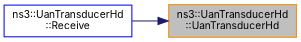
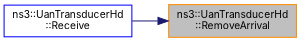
  digraph {
    rankdir=RL
    fontname=Inter
    node [fontname=Inter fontsize=10 shape=record style=filled]
-   n1 [color=darkorange fillcolor=grey75 fontcolor=black height=0.2 label="ns3::UanTransducerHd\l::UanTransducerHd" width=0.4]
+   n1 [color=darkorange fillcolor=grey75 fontcolor=black height=0.2 label="ns3::UanTransducerHd\l::RemoveArrival" width=0.4]
    n2 [color=blue fillcolor=white height=0.2 label="ns3::UanTransducerHd\l::Receive" width=0.4]
    n1 -> n2 [color=midnightblue dir=back fontname=Inter fontsize=10 labelfontname=Helvetica labelfontsize=10 style=solid]
  }
